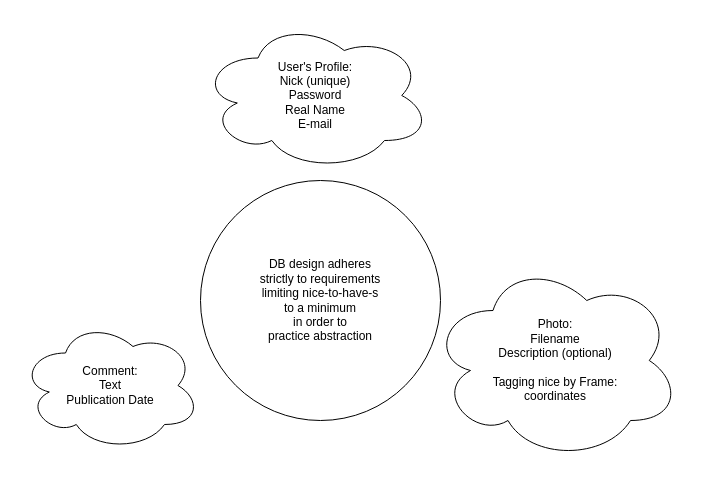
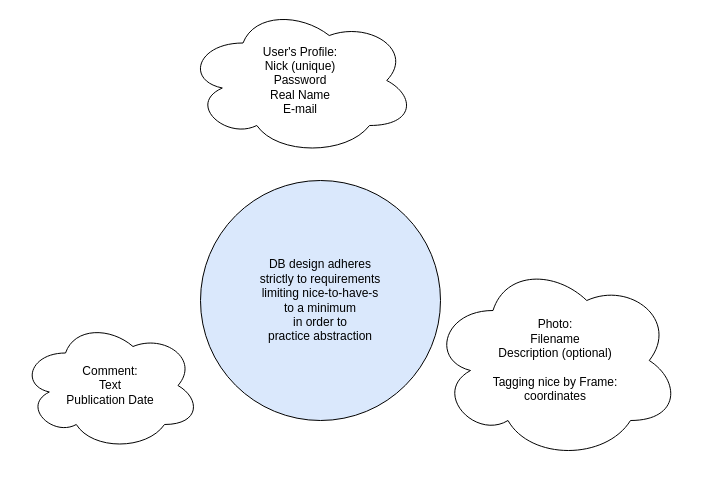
  <mxCell id="0" />
  <mxCell id="1" parent="0" />
- <mxCell id="2" value="User's Profile:&lt;br&gt;Nick (unique)&lt;br&gt;Password&lt;br&gt;Real Name&lt;br&gt;E-mail" style="ellipse;shape=cloud;whiteSpace=wrap;html=1;" parent="1" vertex="1"><mxGeometry x="200" y="20" width="230" height="150" as="geometry" /></mxCell>
+ <mxCell id="2" value="User's Profile:&lt;br&gt;Nick (unique)&lt;br&gt;Password&lt;br&gt;Real Name&lt;br&gt;E-mail" style="ellipse;shape=cloud;whiteSpace=wrap;html=1;" parent="1" vertex="1"><mxGeometry x="185" y="5" width="230" height="150" as="geometry" /></mxCell>
  <mxCell id="3" value="Comment:&lt;br&gt;Text&lt;br&gt;Publication Date" style="ellipse;shape=cloud;whiteSpace=wrap;html=1;" parent="1" vertex="1"><mxGeometry x="20" y="320" width="180" height="130" as="geometry" /></mxCell>
  <mxCell id="4" value="Photo:&lt;br&gt;Filename&lt;br&gt;Description (optional)&lt;br&gt;&lt;br&gt;Tagging nice by Frame:&lt;br&gt;coordinates" style="ellipse;shape=cloud;whiteSpace=wrap;html=1;" parent="1" vertex="1"><mxGeometry x="430" y="260" width="250" height="200" as="geometry" /></mxCell>
- <mxCell id="5" value="DB design adheres &lt;br&gt;strictly to requirements &lt;br&gt;limiting nice-to-have-s &lt;br&gt;to a minimum&lt;br&gt;in order to &lt;br&gt;practice abstraction" style="ellipse;whiteSpace=wrap;html=1;aspect=fixed;" parent="1" vertex="1"><mxGeometry x="200" y="180" width="240" height="240" as="geometry" /></mxCell>
+ <mxCell id="5" value="DB design adheres &lt;br&gt;strictly to requirements &lt;br&gt;limiting nice-to-have-s &lt;br&gt;to a minimum&lt;br&gt;in order to &lt;br&gt;practice abstraction" style="ellipse;whiteSpace=wrap;html=1;aspect=fixed;fillColor=#dae8fc;" parent="1" vertex="1"><mxGeometry x="200" y="180" width="240" height="240" as="geometry" /></mxCell>
